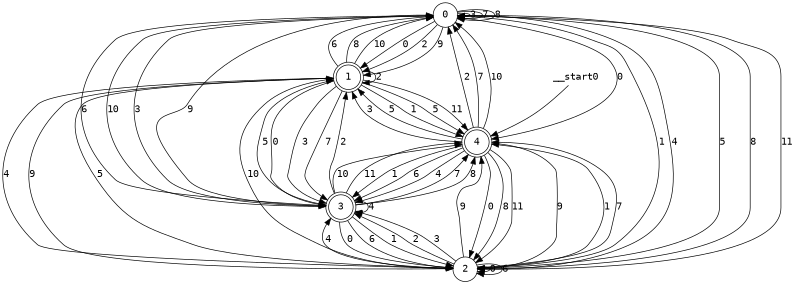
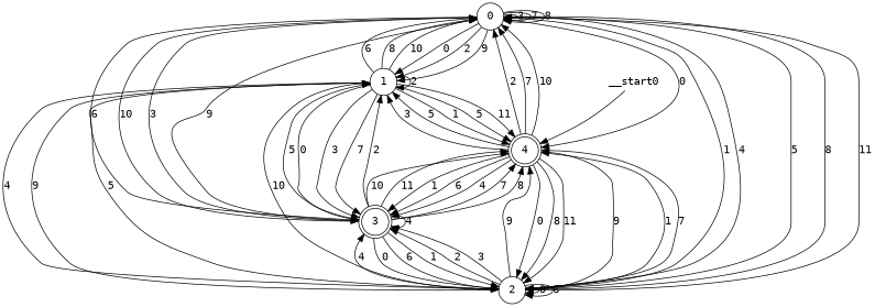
  digraph {
    fontname="DejaVu Sans Mono"
    node [fontname="DejaVu Sans Mono" shape=circle]
    edge [fontname="DejaVu Sans Mono"]
    n1 [label=0]
-   n2 [label=1 shape=doublecircle]
+   n2 [label=1]
    n3 [label=2]
    n4 [label=3 shape=doublecircle]
    n5 [label=4 shape=doublecircle]
    __start0 [height=0 shape=none width=0]
    n1 -> n1 [label=3]
    n1 -> n1 [label=7]
    n1 -> n1 [label=8]
    n1 -> n2 [label=0]
    n1 -> n2 [label=2]
    n1 -> n2 [label=9]
    n1 -> n3 [label=1]
    n1 -> n3 [label=4]
    n1 -> n3 [label=5]
    n1 -> n4 [label=6]
    n1 -> n4 [label=10]
    n1 -> n5 [label=0]
    n2 -> n1 [label=6]
    n2 -> n1 [label=8]
    n2 -> n1 [label=10]
    n2 -> n2 [label=2]
    n2 -> n3 [label=4]
    n2 -> n3 [label=9]
    n2 -> n4 [label=0]
    n2 -> n4 [label=3]
    n2 -> n4 [label=7]
    n2 -> n5 [label=1]
    n2 -> n5 [label=5]
    n2 -> n5 [label=11]
    n3 -> n1 [label=8]
    n3 -> n1 [label=11]
    n3 -> n2 [label=5]
    n3 -> n2 [label=10]
    n3 -> n3 [label=0]
    n3 -> n3 [label=6]
    n3 -> n4 [label=2]
    n3 -> n4 [label=3]
    n3 -> n4 [label=4]
    n3 -> n5 [label=1]
    n3 -> n5 [label=7]
    n3 -> n5 [label=9]
    n4 -> n1 [label=3]
    n4 -> n1 [label=9]
    n4 -> n2 [label=2]
    n4 -> n2 [label=5]
    n4 -> n3 [label=0]
    n4 -> n3 [label=1]
    n4 -> n3 [label=6]
    n4 -> n4 [label=4]
    n4 -> n5 [label=7]
    n4 -> n5 [label=8]
    n4 -> n5 [label=10]
    n4 -> n5 [label=11]
    n5 -> n1 [label=2]
    n5 -> n1 [label=7]
    n5 -> n1 [label=10]
    n5 -> n2 [label=3]
    n5 -> n2 [label=5]
    n5 -> n3 [label=0]
    n5 -> n3 [label=8]
    n5 -> n3 [label=9]
    n5 -> n3 [label=11]
    n5 -> n4 [label=1]
    n5 -> n4 [label=4]
    n5 -> n4 [label=6]
    __start0 -> n5
  }
